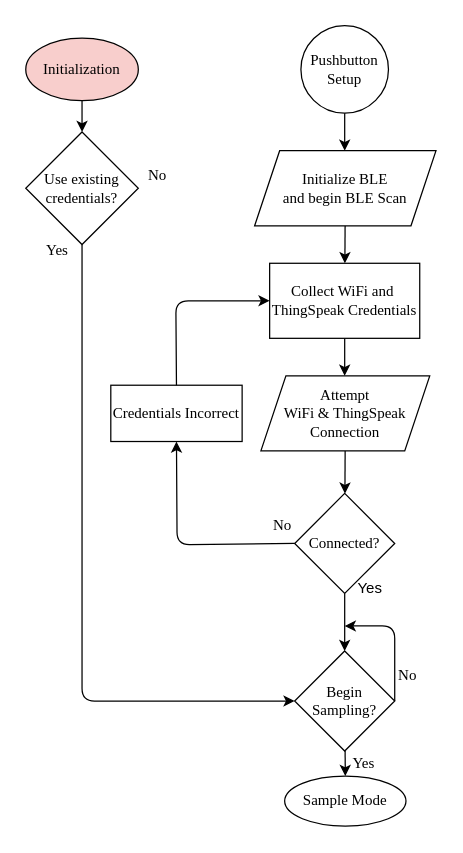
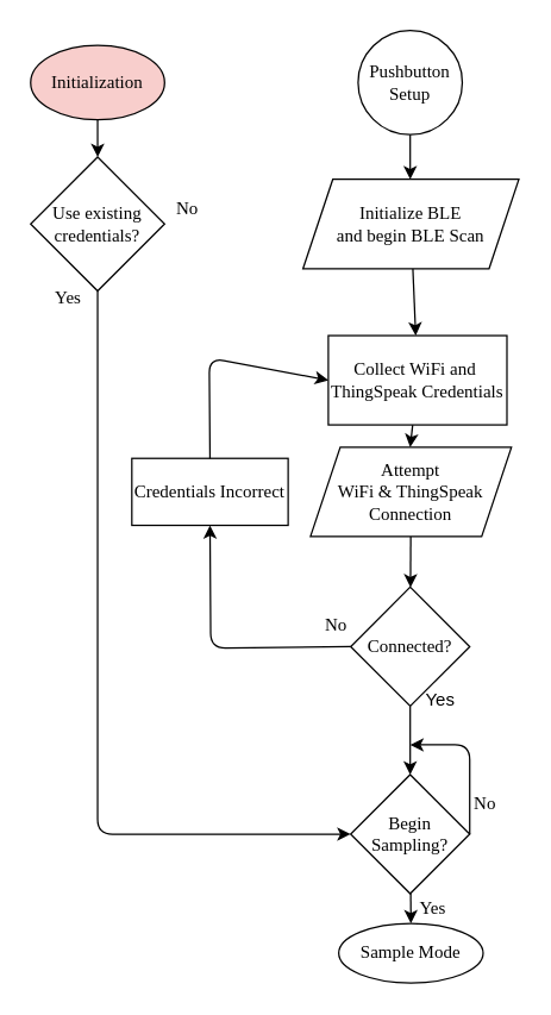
  <mxCell id="0" />
  <mxCell id="1" parent="0" />
  <mxCell id="2" value="Pushbutton&lt;br&gt;Setup" style="ellipse;whiteSpace=wrap;html=1;aspect=fixed;fontFamily=Nunito;fontSource=https%3A%2F%2Ffonts.googleapis.com%2Fcss%3Ffamily%3DNunito;" parent="1" vertex="1"><mxGeometry x="240" y="20" width="70" height="70" as="geometry" /></mxCell>
  <mxCell id="3" value="" style="endArrow=classic;html=1;exitX=0.5;exitY=1;exitDx=0;exitDy=0;fontFamily=Nunito;fontSource=https%3A%2F%2Ffonts.googleapis.com%2Fcss%3Ffamily%3DNunito;" parent="1" source="2" edge="1"><mxGeometry width="50" height="50" relative="1" as="geometry"><mxPoint x="230" y="170" as="sourcePoint" /><mxPoint x="275" y="120" as="targetPoint" /></mxGeometry></mxCell>
  <mxCell id="4" value="" style="edgeStyle=none;html=1;fontFamily=Nunito;fontSource=https%3A%2F%2Ffonts.googleapis.com%2Fcss%3Ffamily%3DNunito;" parent="1" source="5" target="6" edge="1"><mxGeometry relative="1" as="geometry" /></mxCell>
  <mxCell id="5" value="Attempt&lt;br&gt;WiFi &amp;amp; ThingSpeak&lt;br&gt;Connection" style="shape=parallelogram;perimeter=parallelogramPerimeter;whiteSpace=wrap;html=1;fixedSize=1;fontFamily=Nunito;fontSource=https%3A%2F%2Ffonts.googleapis.com%2Fcss%3Ffamily%3DNunito;" parent="1" vertex="1"><mxGeometry x="208" y="300" width="135" height="60" as="geometry" /></mxCell>
  <mxCell id="6" value="Connected?" style="rhombus;whiteSpace=wrap;html=1;fontFamily=Nunito;fontSource=https%3A%2F%2Ffonts.googleapis.com%2Fcss%3Ffamily%3DNunito;" parent="1" vertex="1"><mxGeometry x="235" y="394" width="80" height="80" as="geometry" /></mxCell>
  <mxCell id="7" value="" style="edgeStyle=none;html=1;fontFamily=Nunito;fontSource=https%3A%2F%2Ffonts.googleapis.com%2Fcss%3Ffamily%3DNunito;" parent="1" source="8" target="10" edge="1"><mxGeometry relative="1" as="geometry" /></mxCell>
  <mxCell id="8" value="Initialize BLE&lt;br&gt;and begin BLE Scan" style="shape=parallelogram;perimeter=parallelogramPerimeter;whiteSpace=wrap;html=1;fixedSize=1;fontFamily=Nunito;fontSource=https%3A%2F%2Ffonts.googleapis.com%2Fcss%3Ffamily%3DNunito;" parent="1" vertex="1"><mxGeometry x="203" y="120" width="145" height="60" as="geometry" /></mxCell>
  <mxCell id="9" value="" style="edgeStyle=none;html=1;fontFamily=Nunito;fontSource=https%3A%2F%2Ffonts.googleapis.com%2Fcss%3Ffamily%3DNunito;" parent="1" source="10" edge="1"><mxGeometry relative="1" as="geometry"><mxPoint x="275" y="300" as="targetPoint" /></mxGeometry></mxCell>
- <mxCell id="10" value="Collect WiFi and&amp;nbsp;&lt;br&gt;ThingSpeak Credentials" style="whiteSpace=wrap;html=1;fontFamily=Nunito;fontSource=https%3A%2F%2Ffonts.googleapis.com%2Fcss%3Ffamily%3DNunito;" parent="1" vertex="1"><mxGeometry x="215" y="210" width="120" height="60" as="geometry" /></mxCell>
+ <mxCell id="10" value="Collect WiFi and&amp;nbsp;&lt;br&gt;ThingSpeak Credentials" style="whiteSpace=wrap;html=1;fontFamily=Nunito;fontSource=https%3A%2F%2Ffonts.googleapis.com%2Fcss%3Ffamily%3DNunito;" parent="1" vertex="1"><mxGeometry x="220" y="225" width="120" height="60" as="geometry" /></mxCell>
  <mxCell id="11" value="Credentials Incorrect" style="whiteSpace=wrap;html=1;fontFamily=Nunito;fontSource=https%3A%2F%2Ffonts.googleapis.com%2Fcss%3Ffamily%3DNunito;" parent="1" vertex="1"><mxGeometry x="88" y="307.5" width="105" height="45" as="geometry" /></mxCell>
  <mxCell id="12" value="" style="endArrow=classic;html=1;exitX=0;exitY=0.5;exitDx=0;exitDy=0;entryX=0.5;entryY=1;entryDx=0;entryDy=0;fontFamily=Nunito;fontSource=https%3A%2F%2Ffonts.googleapis.com%2Fcss%3Ffamily%3DNunito;" parent="1" source="6" target="11" edge="1"><mxGeometry width="50" height="50" relative="1" as="geometry"><mxPoint x="300" y="410" as="sourcePoint" /><mxPoint x="350" y="360" as="targetPoint" /><Array as="points"><mxPoint x="141" y="435" /></Array></mxGeometry></mxCell>
  <mxCell id="13" value="" style="endArrow=classic;html=1;entryX=0;entryY=0.5;entryDx=0;entryDy=0;fontFamily=Nunito;fontSource=https%3A%2F%2Ffonts.googleapis.com%2Fcss%3Ffamily%3DNunito;exitX=0.5;exitY=0;exitDx=0;exitDy=0;" parent="1" source="11" target="10" edge="1"><mxGeometry width="50" height="50" relative="1" as="geometry"><mxPoint x="123" y="307" as="sourcePoint" /><mxPoint x="340" y="320" as="targetPoint" /><Array as="points"><mxPoint x="140" y="240" /></Array></mxGeometry></mxCell>
  <mxCell id="14" value="" style="edgeStyle=none;html=1;fontFamily=Nunito;fontSource=https%3A%2F%2Ffonts.googleapis.com%2Fcss%3Ffamily%3DNunito;" parent="1" source="15" target="20" edge="1"><mxGeometry relative="1" as="geometry" /></mxCell>
  <mxCell id="15" value="Initialization" style="ellipse;whiteSpace=wrap;html=1;fontFamily=Nunito;fontSource=https%3A%2F%2Ffonts.googleapis.com%2Fcss%3Ffamily%3DNunito;fillColor=#f8cecc;" parent="1" vertex="1"><mxGeometry x="20" y="30" width="90" height="50" as="geometry" /></mxCell>
  <mxCell id="16" value="No" style="text;html=1;align=center;verticalAlign=middle;resizable=0;points=[];autosize=1;strokeColor=none;fontFamily=Nunito;fontSource=https%3A%2F%2Ffonts.googleapis.com%2Fcss%3Ffamily%3DNunito;" parent="1" vertex="1"><mxGeometry x="210" y="410" width="30" height="20" as="geometry" /></mxCell>
  <mxCell id="17" value="Sample Mode" style="ellipse;whiteSpace=wrap;html=1;fontFamily=Nunito;fontSource=https%3A%2F%2Ffonts.googleapis.com%2Fcss%3Ffamily%3DNunito;" parent="1" vertex="1"><mxGeometry x="227" y="620" width="97" height="40" as="geometry" /></mxCell>
  <mxCell id="18" value="Yes" style="text;html=1;align=center;verticalAlign=middle;resizable=0;points=[];autosize=1;strokeColor=none;" parent="1" vertex="1"><mxGeometry x="275" y="460" width="40" height="20" as="geometry" /></mxCell>
  <mxCell id="19" value="" style="endArrow=classic;html=1;fontFamily=Nunito;fontSource=https%3A%2F%2Ffonts.googleapis.com%2Fcss%3Ffamily%3DNunito;exitX=0.5;exitY=1;exitDx=0;exitDy=0;entryX=0.5;entryY=0;entryDx=0;entryDy=0;" parent="1" source="6" target="23" edge="1"><mxGeometry width="50" height="50" relative="1" as="geometry"><mxPoint x="350" y="470" as="sourcePoint" /><mxPoint x="275" y="510" as="targetPoint" /></mxGeometry></mxCell>
  <mxCell id="20" value="Use existing credentials?" style="rhombus;whiteSpace=wrap;html=1;fontFamily=Nunito;fontSource=https%3A%2F%2Ffonts.googleapis.com%2Fcss%3Ffamily%3DNunito;" parent="1" vertex="1"><mxGeometry x="20" y="105" width="90" height="90" as="geometry" /></mxCell>
  <mxCell id="21" value="" style="endArrow=classic;html=1;fontFamily=Nunito;fontSource=https%3A%2F%2Ffonts.googleapis.com%2Fcss%3Ffamily%3DNunito;exitX=0.5;exitY=1;exitDx=0;exitDy=0;entryX=0;entryY=0.5;entryDx=0;entryDy=0;" parent="1" source="20" target="23" edge="1"><mxGeometry width="50" height="50" relative="1" as="geometry"><mxPoint x="120" y="350" as="sourcePoint" /><mxPoint x="-55" y="520" as="targetPoint" /><Array as="points"><mxPoint x="65" y="560" /></Array></mxGeometry></mxCell>
  <mxCell id="22" value="" style="edgeStyle=none;html=1;fontFamily=Nunito;fontSource=https%3A%2F%2Ffonts.googleapis.com%2Fcss%3Ffamily%3DNunito;" parent="1" source="23" target="17" edge="1"><mxGeometry relative="1" as="geometry" /></mxCell>
  <mxCell id="23" value="Begin Sampling?" style="rhombus;whiteSpace=wrap;html=1;fontFamily=Nunito;fontSource=https%3A%2F%2Ffonts.googleapis.com%2Fcss%3Ffamily%3DNunito;" parent="1" vertex="1"><mxGeometry x="235" y="520" width="80" height="80" as="geometry" /></mxCell>
  <mxCell id="24" value="No" style="text;html=1;align=center;verticalAlign=middle;resizable=0;points=[];autosize=1;strokeColor=none;fontFamily=Nunito;" parent="1" vertex="1"><mxGeometry x="110" y="130" width="30" height="20" as="geometry" /></mxCell>
  <mxCell id="25" value="Yes" style="text;html=1;align=center;verticalAlign=middle;resizable=0;points=[];autosize=1;strokeColor=none;fontFamily=Nunito;" parent="1" vertex="1"><mxGeometry x="30" y="190" width="30" height="20" as="geometry" /></mxCell>
  <mxCell id="26" value="Yes" style="text;html=1;align=center;verticalAlign=middle;resizable=0;points=[];autosize=1;strokeColor=none;fontFamily=Nunito;" parent="1" vertex="1"><mxGeometry x="275" y="600" width="30" height="20" as="geometry" /></mxCell>
  <mxCell id="27" value="" style="endArrow=classic;html=1;fontFamily=Nunito;fontSource=https%3A%2F%2Ffonts.googleapis.com%2Fcss%3Ffamily%3DNunito;exitX=1;exitY=0.5;exitDx=0;exitDy=0;" parent="1" source="23" edge="1"><mxGeometry width="50" height="50" relative="1" as="geometry"><mxPoint x="350" y="520" as="sourcePoint" /><mxPoint x="275" y="500" as="targetPoint" /><Array as="points"><mxPoint x="315" y="500" /></Array></mxGeometry></mxCell>
  <mxCell id="28" value="No" style="text;html=1;align=center;verticalAlign=middle;resizable=0;points=[];autosize=1;strokeColor=none;fontFamily=Nunito;" parent="1" vertex="1"><mxGeometry x="310" y="530" width="30" height="20" as="geometry" /></mxCell>
